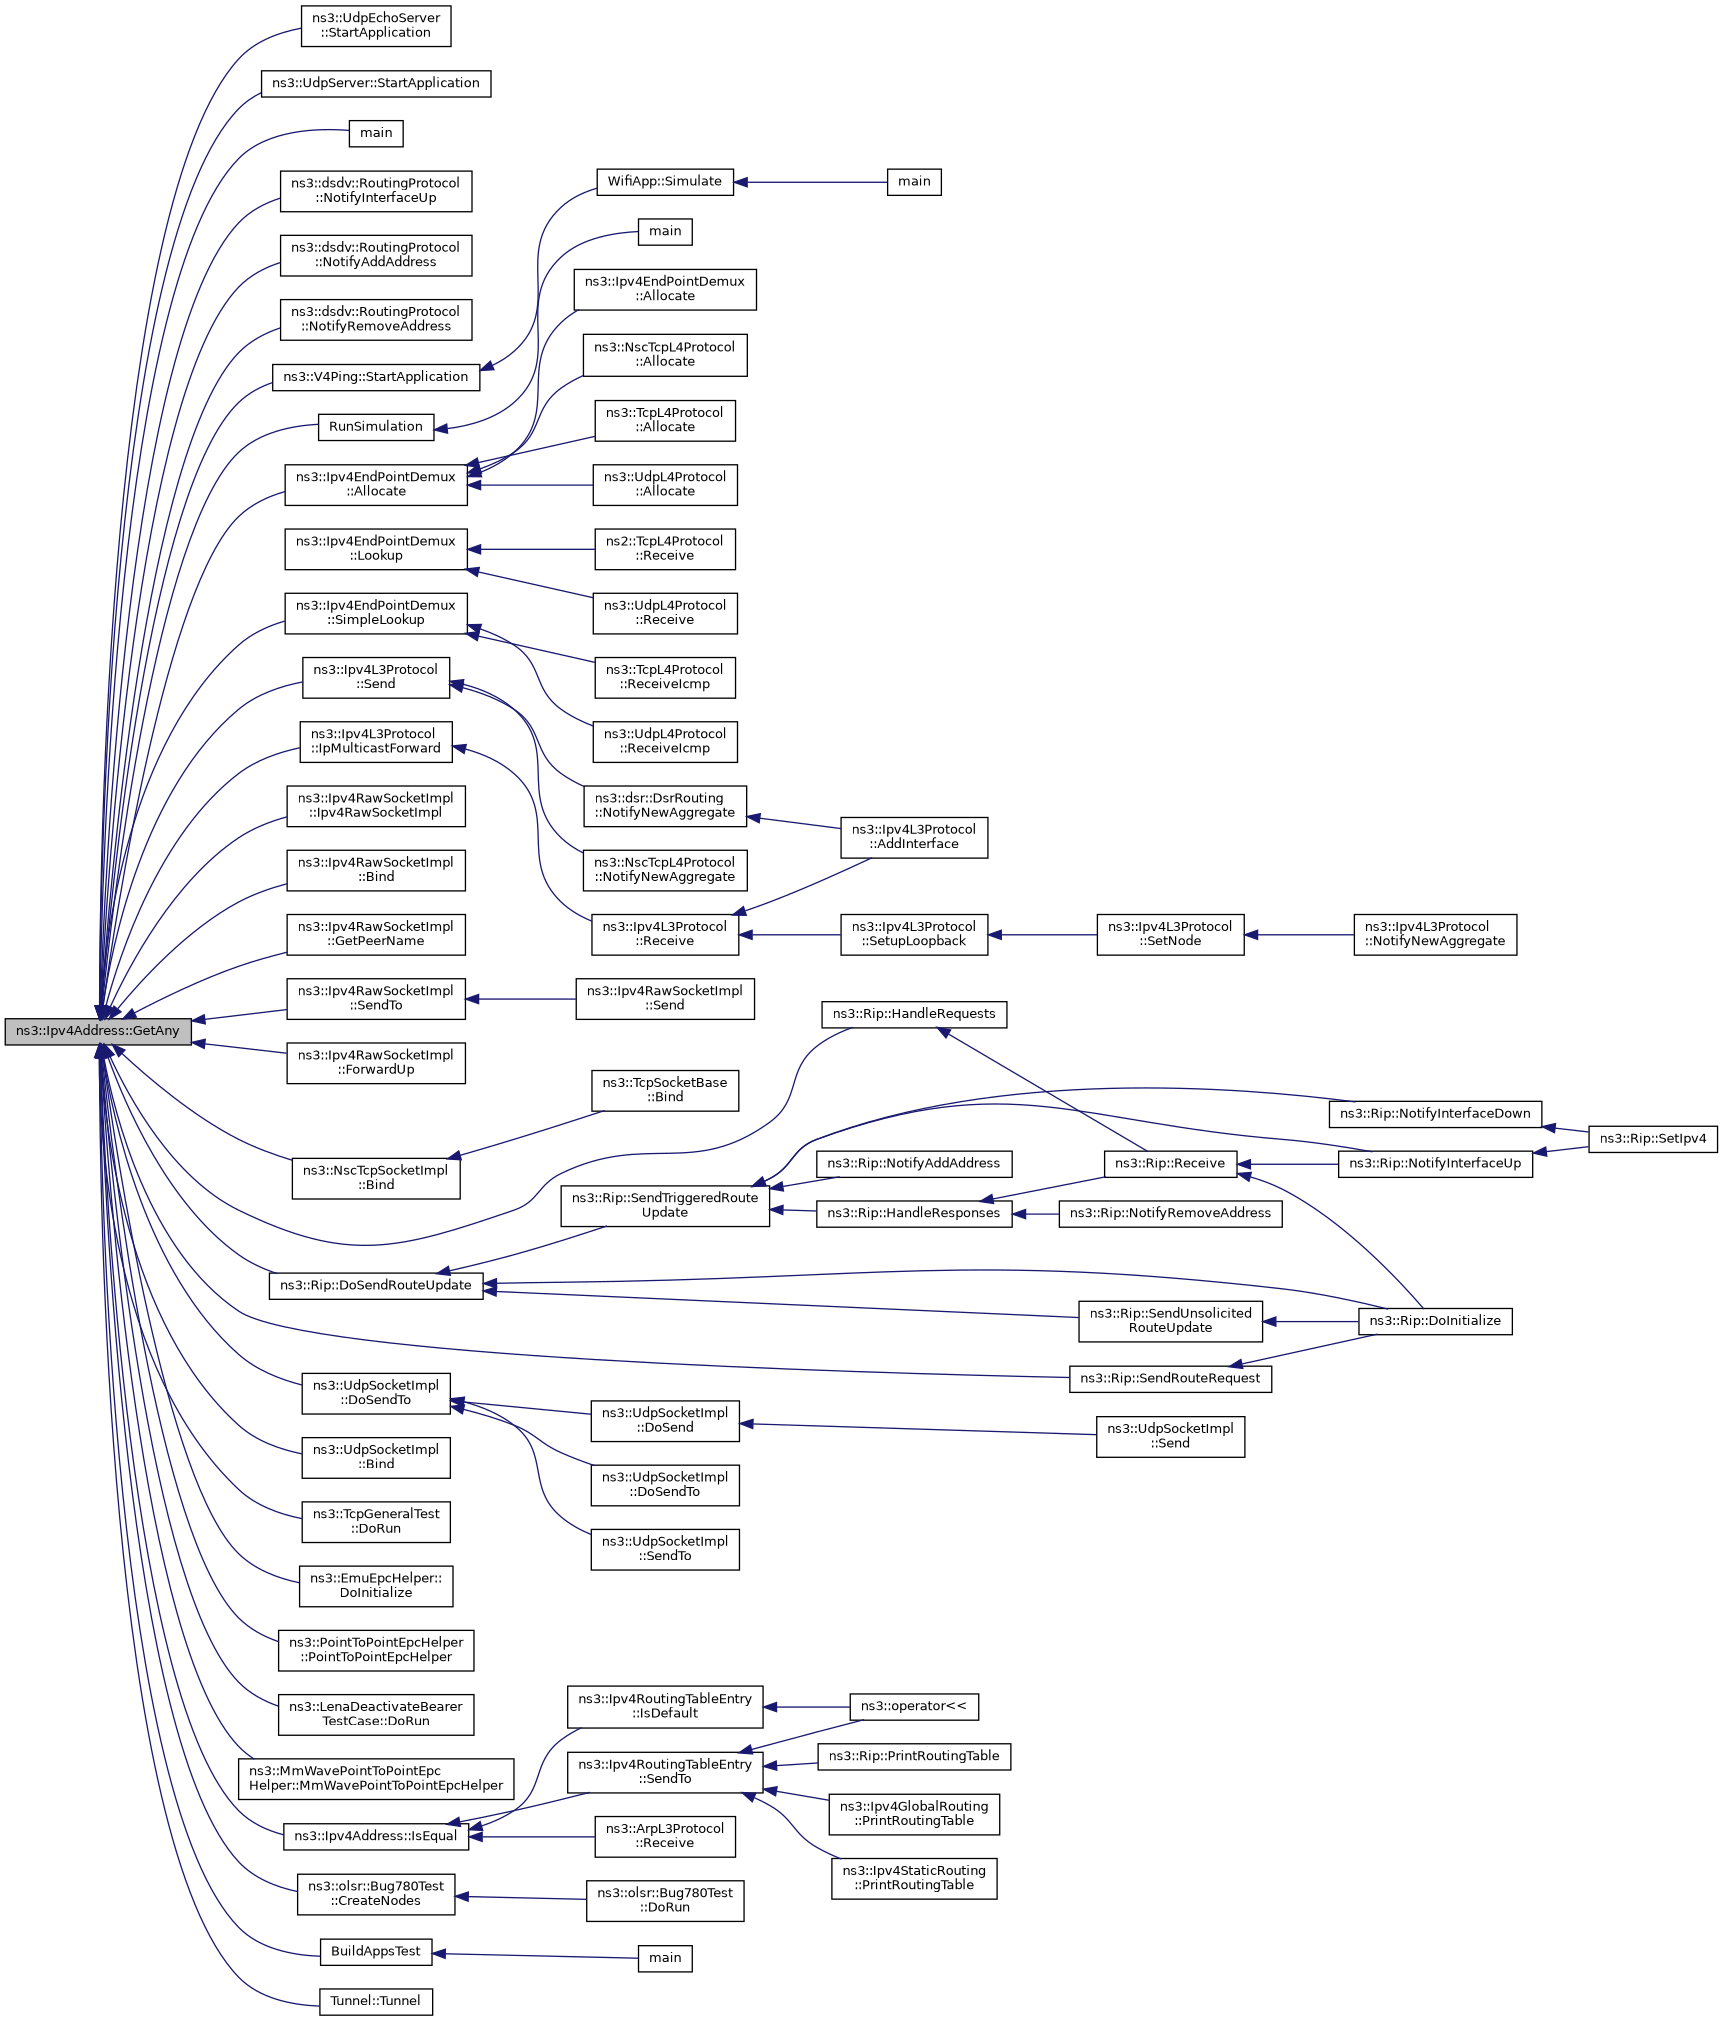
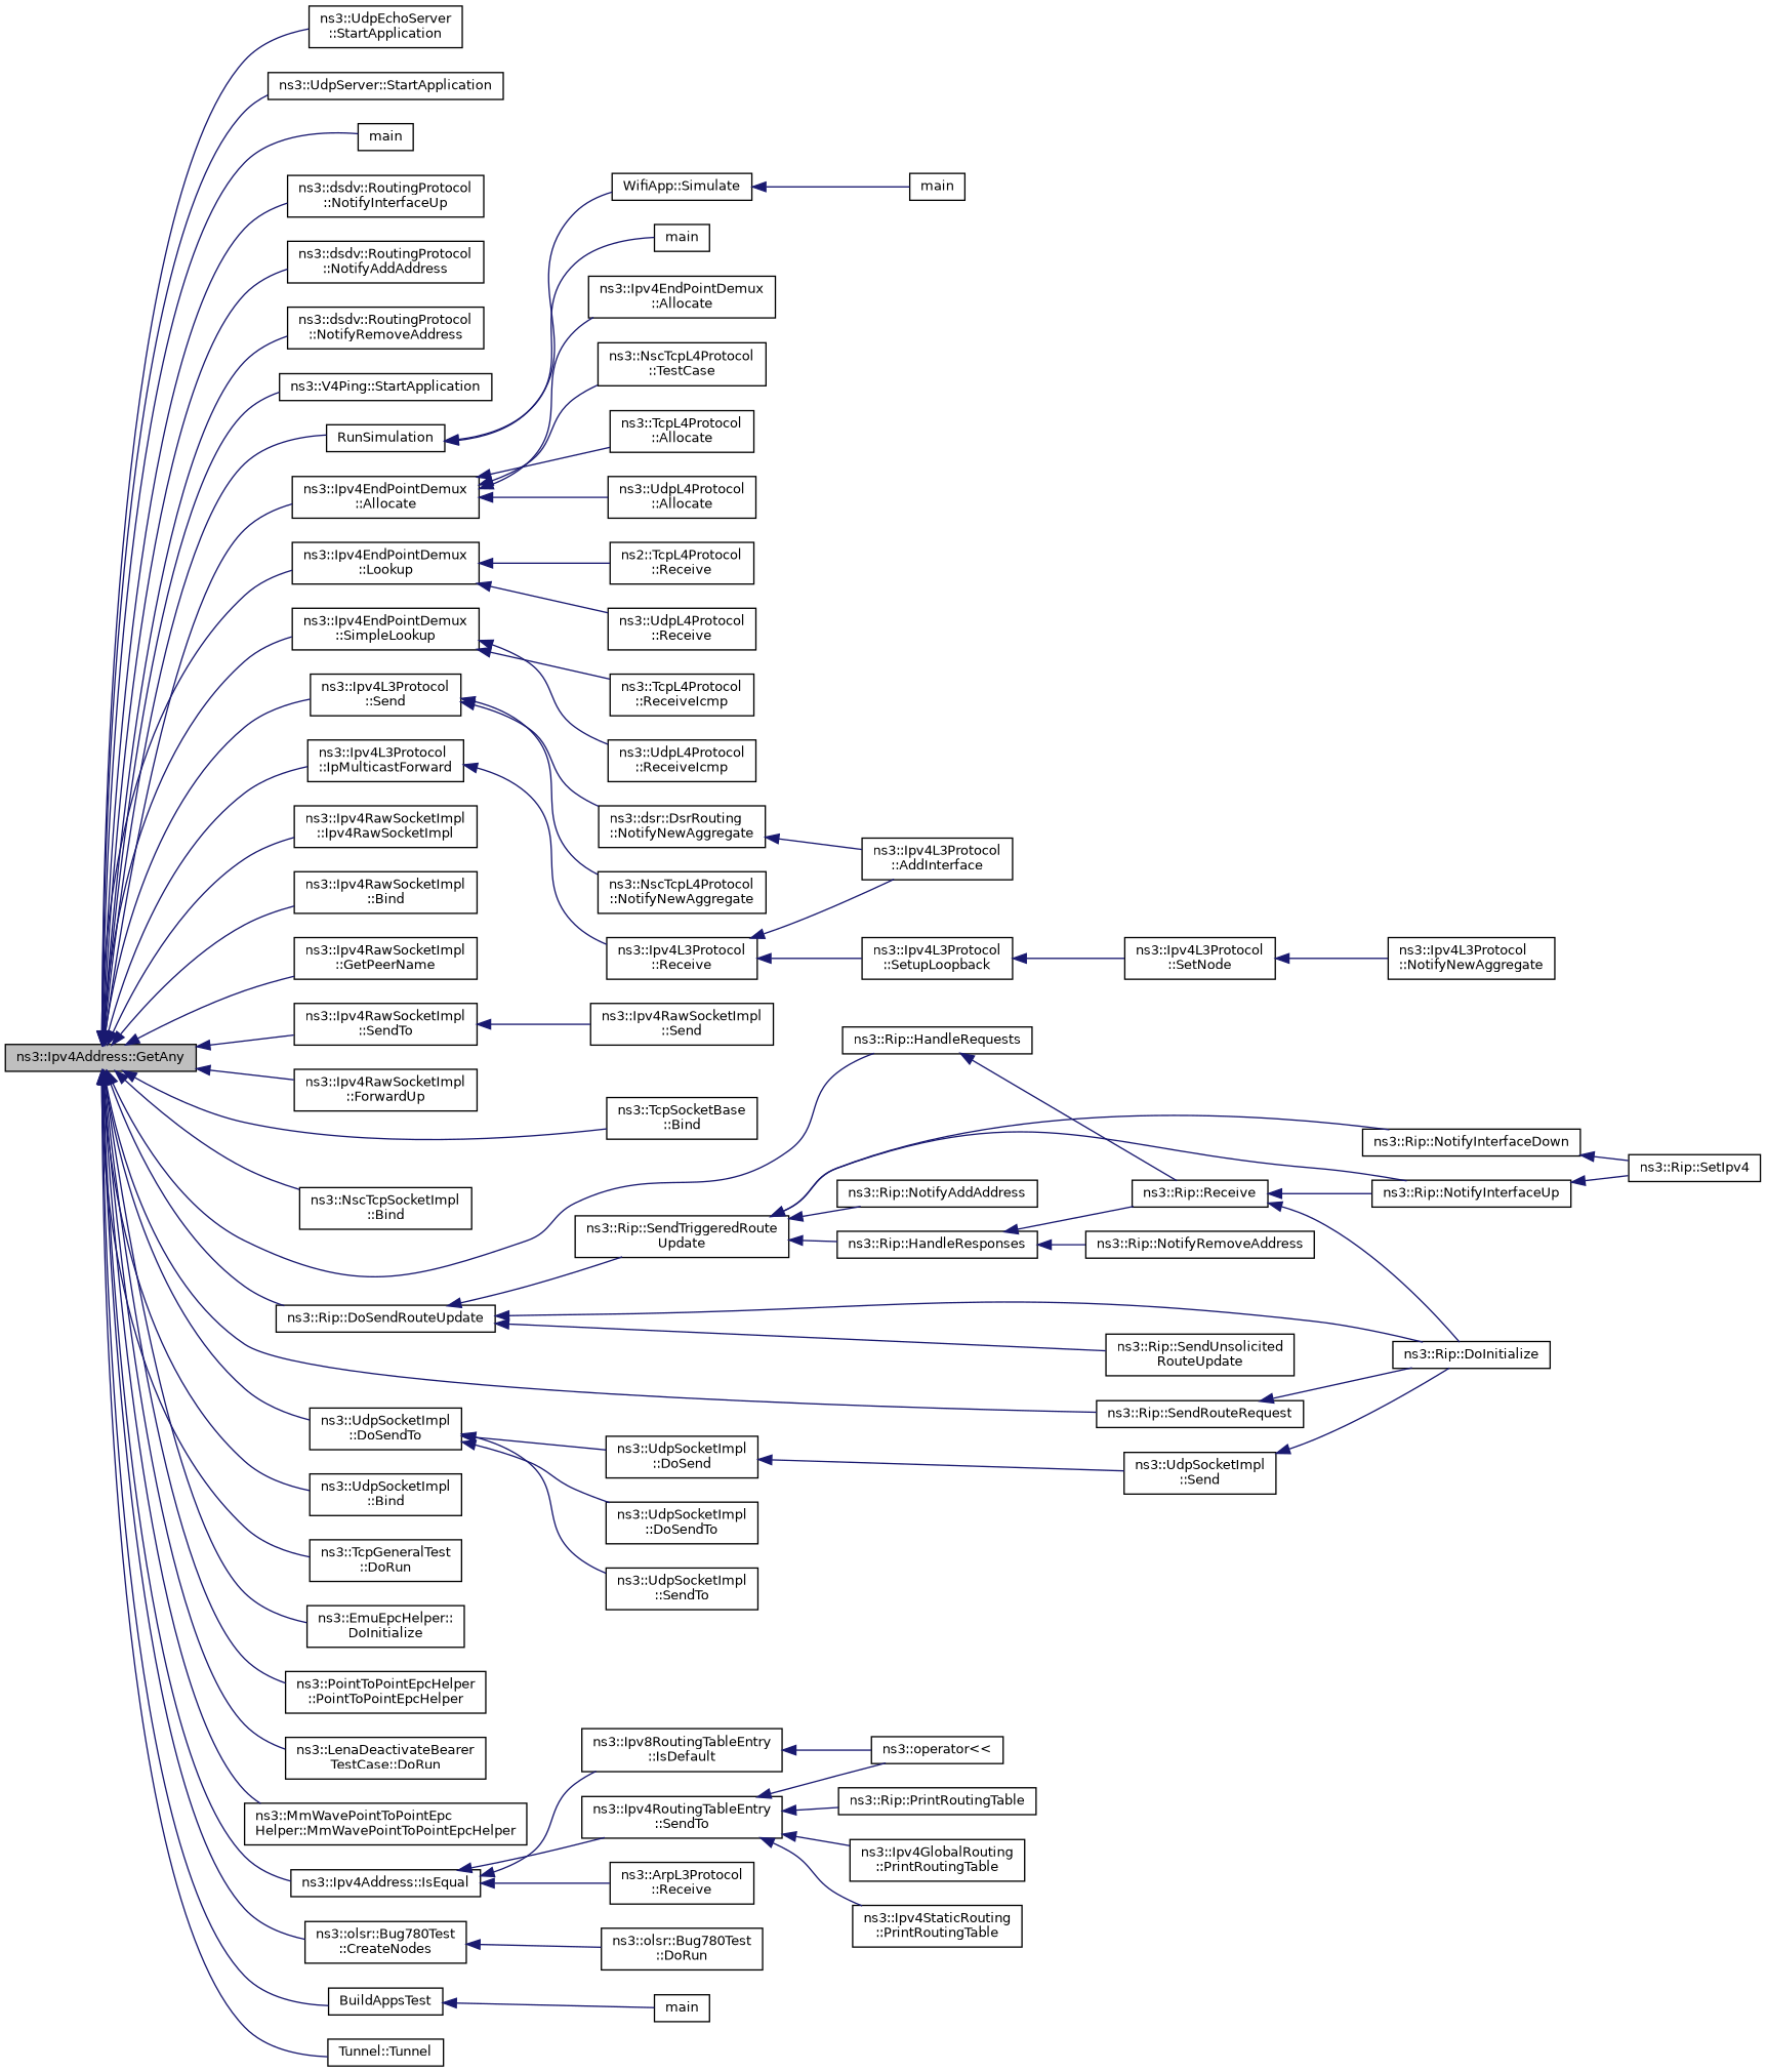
  digraph {
    rankdir=LR
    node [color=black fillcolor=white fontname=Helvetica fontsize=10 shape=record style=filled]
    edge [color=midnightblue dir=back fontname=Helvetica fontsize=10 labelfontname=Helvetica labelfontsize=10 style=solid]
    n1 [fillcolor=grey75 fontcolor=black height=0.2 label="ns3::Ipv4Address::GetAny" width=0.4]
    n2 [height=0.2 label="ns3::UdpEchoServer\l::StartApplication" width=0.4]
    n3 [height=0.2 label="ns3::UdpServer::StartApplication" width=0.4]
    n4 [height=0.2 label=main width=0.4]
    n5 [height=0.2 label="ns3::dsdv::RoutingProtocol\l::NotifyInterfaceUp" width=0.4]
    n6 [height=0.2 label="ns3::dsdv::RoutingProtocol\l::NotifyAddAddress" width=0.4]
    n7 [height=0.2 label="ns3::dsdv::RoutingProtocol\l::NotifyRemoveAddress" width=0.4]
    n8 [height=0.2 label="ns3::V4Ping::StartApplication" width=0.4]
    n9 [height=0.2 label=RunSimulation width=0.4]
    n10 [height=0.2 label="ns3::Ipv4EndPointDemux\l::Allocate" width=0.4]
    n11 [height=0.2 label="ns3::Ipv4EndPointDemux\l::Lookup" width=0.4]
    n12 [height=0.2 label="ns3::Ipv4EndPointDemux\l::SimpleLookup" width=0.4]
    n13 [height=0.2 label="ns3::Ipv4L3Protocol\l::Send" width=0.4]
    n14 [height=0.2 label="ns3::Ipv4L3Protocol\l::IpMulticastForward" width=0.4]
    n15 [height=0.2 label="ns3::Ipv4RawSocketImpl\l::Ipv4RawSocketImpl" width=0.4]
    n16 [height=0.2 label="ns3::Ipv4RawSocketImpl\l::Bind" width=0.4]
    n17 [height=0.2 label="ns3::Ipv4RawSocketImpl\l::GetPeerName" width=0.4]
    n18 [height=0.2 label="ns3::Ipv4RawSocketImpl\l::SendTo" width=0.4]
    n19 [height=0.2 label="ns3::Ipv4RawSocketImpl\l::ForwardUp" width=0.4]
    n20 [height=0.2 label="ns3::NscTcpSocketImpl\l::Bind" width=0.4]
    n21 [height=0.2 label="ns3::Rip::HandleRequests" width=0.4]
    n22 [height=0.2 label="ns3::Rip::DoSendRouteUpdate" width=0.4]
    n23 [height=0.2 label="ns3::Rip::SendRouteRequest" width=0.4]
    n24 [height=0.2 label="ns3::TcpSocketBase\l::Bind" width=0.4]
    n25 [height=0.2 label="ns3::UdpSocketImpl\l::Bind" width=0.4]
    n26 [height=0.2 label="ns3::UdpSocketImpl\l::DoSendTo" width=0.4]
    n27 [height=0.2 label="ns3::TcpGeneralTest\l::DoRun" width=0.4]
    n28 [height=0.2 label="ns3::EmuEpcHelper::\lDoInitialize" width=0.4]
    n29 [height=0.2 label="ns3::PointToPointEpcHelper\l::PointToPointEpcHelper" width=0.4]
    n30 [height=0.2 label="ns3::LenaDeactivateBearer\lTestCase::DoRun" width=0.4]
    n31 [height=0.2 label="ns3::MmWavePointToPointEpc\lHelper::MmWavePointToPointEpcHelper" width=0.4]
    n32 [height=0.2 label="ns3::Ipv4Address::IsEqual" width=0.4]
    n33 [height=0.2 label="ns3::olsr::Bug780Test\l::CreateNodes" width=0.4]
    n34 [height=0.2 label=BuildAppsTest width=0.4]
    n35 [height=0.2 label="Tunnel::Tunnel" width=0.4]
    n36 [height=0.2 label=main width=0.4]
    n37 [height=0.2 label="WifiApp::Simulate" width=0.4]
    n38 [height=0.2 label="ns3::Ipv4EndPointDemux\l::Allocate" width=0.4]
-   n39 [height=0.2 label="ns3::NscTcpL4Protocol\l::Allocate" width=0.4]
+   n39 [height=0.2 label="ns3::NscTcpL4Protocol\l::TestCase" width=0.4]
    n40 [height=0.2 label="ns3::TcpL4Protocol\l::Allocate" width=0.4]
    n41 [height=0.2 label="ns3::UdpL4Protocol\l::Allocate" width=0.4]
    n42 [height=0.2 label="ns2::TcpL4Protocol\l::Receive" width=0.4]
    n43 [height=0.2 label="ns3::UdpL4Protocol\l::Receive" width=0.4]
    n44 [height=0.2 label="ns3::TcpL4Protocol\l::ReceiveIcmp" width=0.4]
    n45 [height=0.2 label="ns3::UdpL4Protocol\l::ReceiveIcmp" width=0.4]
    n46 [height=0.2 label="ns3::dsr::DsrRouting\l::NotifyNewAggregate" width=0.4]
    n47 [height=0.2 label="ns3::NscTcpL4Protocol\l::NotifyNewAggregate" width=0.4]
    n48 [height=0.2 label="ns3::Ipv4L3Protocol\l::Receive" width=0.4]
    n49 [height=0.2 label="ns3::Ipv4RawSocketImpl\l::Send" width=0.4]
    n50 [height=0.2 label="ns3::Rip::Receive" width=0.4]
    n51 [height=0.2 label="ns3::Rip::DoInitialize" width=0.4]
    n52 [height=0.2 label="ns3::Rip::SendTriggeredRoute\lUpdate" width=0.4]
    n53 [height=0.2 label="ns3::Rip::SendUnsolicited\lRouteUpdate" width=0.4]
    n54 [height=0.2 label="ns3::UdpSocketImpl\l::DoSend" width=0.4]
    n55 [height=0.2 label="ns3::UdpSocketImpl\l::DoSendTo" width=0.4]
    n56 [height=0.2 label="ns3::UdpSocketImpl\l::SendTo" width=0.4]
    n57 [height=0.2 label="ns3::ArpL3Protocol\l::Receive" width=0.4]
-   n58 [height=0.2 label="ns3::Ipv4RoutingTableEntry\l::IsDefault" width=0.4]
+   n58 [height=0.2 label="ns3::Ipv8RoutingTableEntry\l::IsDefault" width=0.4]
    n59 [height=0.2 label="ns3::Ipv4RoutingTableEntry\l::SendTo" width=0.4]
    n60 [height=0.2 label="ns3::olsr::Bug780Test\l::DoRun" width=0.4]
    n61 [height=0.2 label=main width=0.4]
    n62 [height=0.2 label=main width=0.4]
    n63 [height=0.2 label="ns3::Ipv4L3Protocol\l::AddInterface" width=0.4]
    n64 [height=0.2 label="ns3::Ipv4L3Protocol\l::SetupLoopback" width=0.4]
    n65 [height=0.2 label="ns3::Ipv4L3Protocol\l::SetNode" width=0.4]
    n66 [height=0.2 label="ns3::Ipv4L3Protocol\l::NotifyNewAggregate" width=0.4]
    n67 [height=0.2 label="ns3::Rip::NotifyInterfaceUp" width=0.4]
    n68 [height=0.2 label="ns3::Rip::SetIpv4" width=0.4]
    n69 [height=0.2 label="ns3::Rip::NotifyInterfaceDown" width=0.4]
    n70 [height=0.2 label="ns3::Rip::NotifyAddAddress" width=0.4]
    n71 [height=0.2 label="ns3::Rip::HandleResponses" width=0.4]
    n72 [height=0.2 label="ns3::Rip::NotifyRemoveAddress" width=0.4]
    n73 [height=0.2 label="ns3::UdpSocketImpl\l::Send" width=0.4]
    n74 [height=0.2 label="ns3::operator\<\<" width=0.4]
    n75 [height=0.2 label="ns3::Ipv4GlobalRouting\l::PrintRoutingTable" width=0.4]
    n76 [height=0.2 label="ns3::Ipv4StaticRouting\l::PrintRoutingTable" width=0.4]
    n77 [height=0.2 label="ns3::Rip::PrintRoutingTable" width=0.4]
    n1 -> n2
    n1 -> n3
    n1 -> n4
    n1 -> n5
    n1 -> n6
    n1 -> n7
    n1 -> n8
    n1 -> n9
    n1 -> n10
+   n1 -> n11
    n1 -> n12
    n1 -> n13
    n1 -> n14
    n1 -> n15
    n1 -> n16
    n1 -> n17
    n1 -> n18
    n1 -> n19
    n1 -> n20
    n1 -> n21
    n1 -> n22
    n1 -> n23
-   n20 -> n24
+   n1 -> n24
    n1 -> n25
    n1 -> n26
    n1 -> n27
    n1 -> n28
    n1 -> n29
    n1 -> n30
    n1 -> n31
    n1 -> n32
    n1 -> n33
    n1 -> n34
    n1 -> n35
    n9 -> n36
-   n8 -> n37
+   n9 -> n37
    n10 -> n38
    n10 -> n39
    n10 -> n40
    n10 -> n41
    n11 -> n42
    n11 -> n43
    n12 -> n44
    n12 -> n45
    n13 -> n46
    n13 -> n47
    n14 -> n48
    n18 -> n49
    n21 -> n50
    n22 -> n51
    n22 -> n52
    n22 -> n53
    n23 -> n51
    n26 -> n54
    n26 -> n55
    n26 -> n56
    n32 -> n57
    n32 -> n58
    n32 -> n59
    n33 -> n60
    n34 -> n61
    n37 -> n62
    n46 -> n63
    n48 -> n63
    n48 -> n64
    n50 -> n51
    n50 -> n67
    n52 -> n67
    n52 -> n69
    n52 -> n70
    n52 -> n71
-   n53 -> n51
+   n73 -> n51
    n54 -> n73
    n58 -> n74
    n59 -> n74
    n59 -> n75
    n59 -> n76
    n59 -> n77
    n64 -> n65
    n65 -> n66
    n67 -> n68
    n69 -> n68
    n71 -> n50
    n71 -> n72
  }
